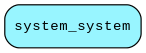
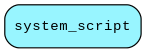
  digraph {
    fontname="Liberation Mono"
-   system_script [fillcolor=cadetblue1 fontname="Liberation Mono" fontsize=12 shape=box style="rounded, filled" label=system_system]
+   system_script [fillcolor=cadetblue1 fontname="Liberation Mono" fontsize=12 shape=box style="rounded, filled"]
  }
